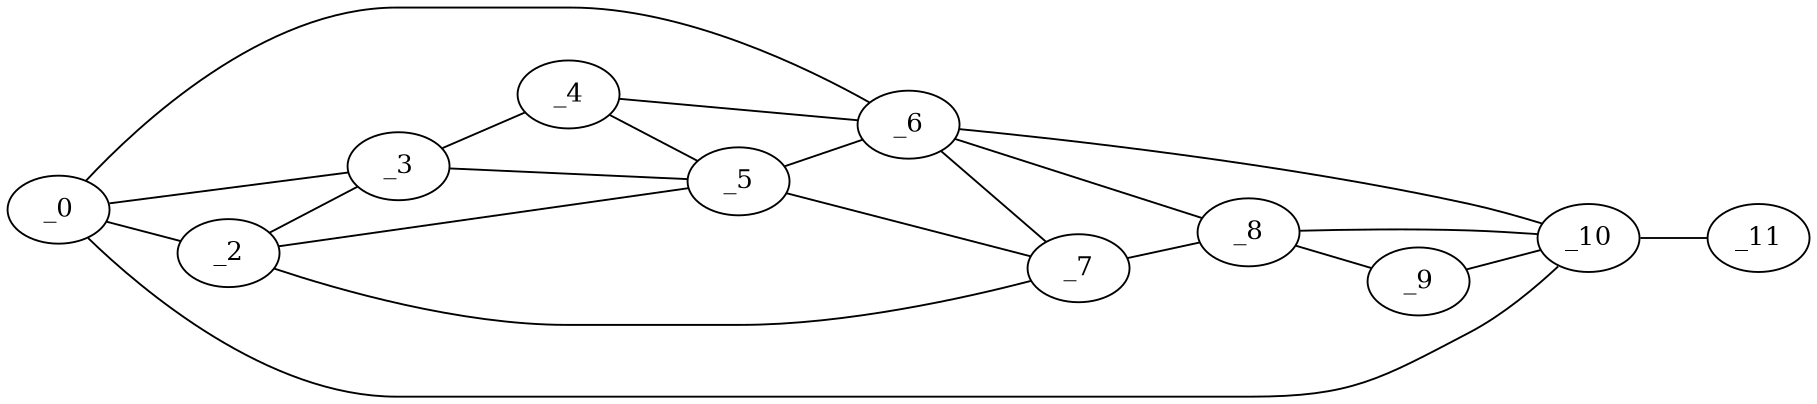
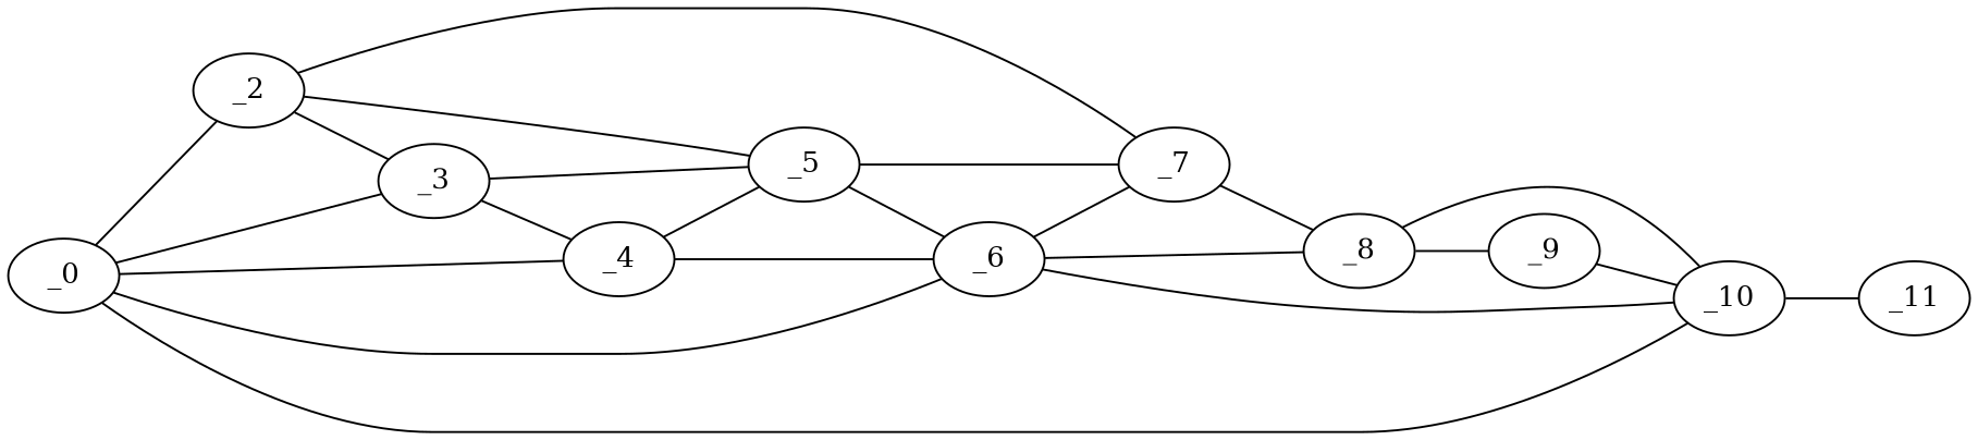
  graph {
    rankdir=LR
    node [y=53]
    edge [valence=2]
    _0 [x=1 y=69]
    _2 [x=12 y=46]
    _3 [x=43 y=57]
    _4 [x=45 y=61]
    _6 [x=69 y=65]
    _10 [x=117 y=76]
    _5 [x=67]
    _7 [x=85]
    _8 [x=99 y=56]
    _11 [x=126 y=67]
    _9 [x=110 y=59]
    _0 -- _2
    _0 -- _3
+   _0 -- _4
    _0 -- _6 [valence=1]
    _0 -- _10 [valence=1]
    _2 -- _3
    _2 -- _5
    _2 -- _7 [valence=1]
    _3 -- _4
    _3 -- _5
    _4 -- _6
    _4 -- _5
    _6 -- _10
    _6 -- _7
    _6 -- _8
    _10 -- _11 [valence=1]
    _5 -- _6 [valence=1]
    _5 -- _7
    _7 -- _8 [valence=1]
    _8 -- _10 [valence=1]
    _8 -- _9 [valence=1]
    _9 -- _10 [valence=1]
  }
